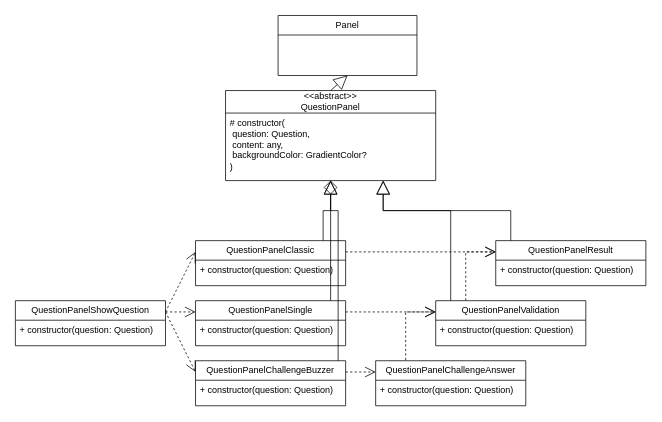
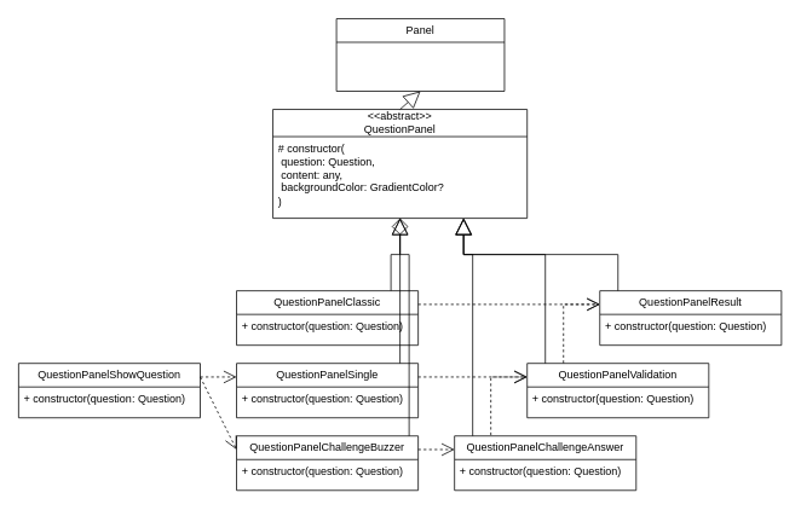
  <mxCell id="0" />
  <mxCell id="1" parent="0" />
  <mxCell id="2" value="&amp;lt;&amp;lt;abstract&amp;gt;&amp;gt;&lt;br&gt;QuestionPanel" style="swimlane;fontStyle=0;childLayout=stackLayout;horizontal=1;startSize=30;fillColor=none;horizontalStack=0;resizeParent=1;resizeParentMax=0;resizeLast=0;collapsible=1;marginBottom=0;whiteSpace=wrap;html=1;points=[[0,0,0,0,0],[0,0.25,0,0,0],[0,0.5,0,0,0],[0,0.75,0,0,0],[0,1,0,0,0],[0.25,0,0,0,0],[0.25,1,0,0,0],[0.5,0,0,0,0],[0.5,1,0,0,0],[0.75,0,0,0,0],[0.75,1,0,0,0],[1,0,0,0,0],[1,0.25,0,0,0],[1,0.5,0,0,0],[1,0.75,0,0,0],[1,1,0,0,0]];" parent="1" vertex="1"><mxGeometry x="300" y="120" width="280" height="120" as="geometry" /></mxCell>
  <mxCell id="3" value="#&amp;nbsp;constructor(&lt;br&gt;&lt;span style=&quot;white-space: pre;&quot;&gt; &lt;/span&gt;question: Question, &lt;br&gt;&lt;span style=&quot;white-space: pre;&quot;&gt; &lt;/span&gt;content: any, &lt;br&gt;&lt;span style=&quot;white-space: pre;&quot;&gt; &lt;/span&gt;backgroundColor: GradientColor?&lt;br&gt;)" style="text;strokeColor=none;fillColor=none;align=left;verticalAlign=top;spacingLeft=4;spacingRight=4;overflow=hidden;rotatable=0;points=[[0,0.5,0,0,0],[0.25,1,0,0,0],[0.5,1,0,0,0],[0.75,1,0,0,0],[1,0.5,0,0,0]];portConstraint=eastwest;whiteSpace=wrap;html=1;" parent="2" vertex="1"><mxGeometry y="30" width="280" height="90" as="geometry" /></mxCell>
  <mxCell id="4" value="Panel" style="swimlane;fontStyle=0;childLayout=stackLayout;horizontal=1;startSize=26;fillColor=none;horizontalStack=0;resizeParent=1;resizeParentMax=0;resizeLast=0;collapsible=1;marginBottom=0;whiteSpace=wrap;html=1;" parent="1" vertex="1"><mxGeometry x="370" y="20" width="185" height="80" as="geometry" /></mxCell>
  <mxCell id="5" value="" style="endArrow=block;endSize=16;endFill=0;html=1;rounded=0;entryX=0.5;entryY=1;entryDx=0;entryDy=0;exitX=0.5;exitY=0;exitDx=0;exitDy=0;" parent="1" source="2" target="4" edge="1"><mxGeometry width="160" relative="1" as="geometry"><mxPoint x="280" y="260" as="sourcePoint" /><mxPoint x="440" y="260" as="targetPoint" /></mxGeometry></mxCell>
  <mxCell id="6" value="QuestionPanelShowQuestion" style="swimlane;fontStyle=0;childLayout=stackLayout;horizontal=1;startSize=26;fillColor=none;horizontalStack=0;resizeParent=1;resizeParentMax=0;resizeLast=0;collapsible=1;marginBottom=0;whiteSpace=wrap;html=1;" parent="1" vertex="1"><mxGeometry x="20" y="400" width="200" height="60" as="geometry" /></mxCell>
  <mxCell id="7" value="+&amp;nbsp;constructor(question: Question)" style="text;strokeColor=none;fillColor=none;align=left;verticalAlign=top;spacingLeft=4;spacingRight=4;overflow=hidden;rotatable=0;points=[[0,0.5],[1,0.5]];portConstraint=eastwest;whiteSpace=wrap;html=1;" parent="6" vertex="1"><mxGeometry y="26" width="200" height="34" as="geometry" /></mxCell>
  <mxCell id="8" value="QuestionPanelClassic" style="swimlane;fontStyle=0;childLayout=stackLayout;horizontal=1;startSize=26;fillColor=none;horizontalStack=0;resizeParent=1;resizeParentMax=0;resizeLast=0;collapsible=1;marginBottom=0;whiteSpace=wrap;html=1;points=[[0,0,0,0,0],[0,0.25,0,0,0],[0,0.5,0,0,0],[0,0.75,0,0,0],[0,1,0,0,0],[0.25,0,0,0,0],[0.25,1,0,0,0],[0.5,0,0,0,0],[0.5,1,0,0,0],[0.75,0,0,0,0],[0.75,1,0,0,0],[0.85,0,0,0,0],[1,0,0,0,0],[1,0.25,0,0,0],[1,0.5,0,0,0],[1,0.75,0,0,0],[1,1,0,0,0]];" parent="1" vertex="1"><mxGeometry x="260" y="320" width="200" height="60" as="geometry" /></mxCell>
  <mxCell id="9" value="+&amp;nbsp;constructor(question: Question)" style="text;strokeColor=none;fillColor=none;align=left;verticalAlign=top;spacingLeft=4;spacingRight=4;overflow=hidden;rotatable=0;points=[[0,0.5],[1,0.5]];portConstraint=eastwest;whiteSpace=wrap;html=1;" parent="8" vertex="1"><mxGeometry y="26" width="200" height="34" as="geometry" /></mxCell>
  <mxCell id="10" value="QuestionPanelResult" style="swimlane;fontStyle=0;childLayout=stackLayout;horizontal=1;startSize=26;fillColor=none;horizontalStack=0;resizeParent=1;resizeParentMax=0;resizeLast=0;collapsible=1;marginBottom=0;whiteSpace=wrap;html=1;points=[[0,0,0,0,0],[0,0.25,0,0,0],[0,0.5,0,0,0],[0,0.75,0,0,0],[0,1,0,0,0],[0.1,0,0,0,0],[0.25,0,0,0,0],[0.25,1,0,0,0],[0.5,0,0,0,0],[0.5,1,0,0,0],[0.75,0,0,0,0],[0.75,1,0,0,0],[1,0,0,0,0],[1,0.25,0,0,0],[1,0.5,0,0,0],[1,0.75,0,0,0],[1,1,0,0,0]];" parent="1" vertex="1"><mxGeometry x="660" y="320" width="200" height="60" as="geometry" /></mxCell>
  <mxCell id="11" value="+&amp;nbsp;constructor(question: Question)" style="text;strokeColor=none;fillColor=none;align=left;verticalAlign=top;spacingLeft=4;spacingRight=4;overflow=hidden;rotatable=0;points=[[0,0.5],[1,0.5]];portConstraint=eastwest;whiteSpace=wrap;html=1;" parent="10" vertex="1"><mxGeometry y="26" width="200" height="34" as="geometry" /></mxCell>
  <mxCell id="12" value="QuestionPanelSingle" style="swimlane;fontStyle=0;childLayout=stackLayout;horizontal=1;startSize=26;fillColor=none;horizontalStack=0;resizeParent=1;resizeParentMax=0;resizeLast=0;collapsible=1;marginBottom=0;whiteSpace=wrap;html=1;points=[[0,0,0,0,0],[0,0.25,0,0,0],[0,0.5,0,0,0],[0,0.75,0,0,0],[0,1,0,0,0],[0.25,0,0,0,0],[0.25,1,0,0,0],[0.5,0,0,0,0],[0.5,1,0,0,0],[0.75,0,0,0,0],[0.75,1,0,0,0],[0.9,0,0,0,0],[1,0,0,0,0],[1,0.25,0,0,0],[1,0.5,0,0,0],[1,0.75,0,0,0],[1,1,0,0,0]];" parent="1" vertex="1"><mxGeometry x="260" y="400" width="200" height="60" as="geometry" /></mxCell>
  <mxCell id="13" value="+&amp;nbsp;constructor(question: Question)" style="text;strokeColor=none;fillColor=none;align=left;verticalAlign=top;spacingLeft=4;spacingRight=4;overflow=hidden;rotatable=0;points=[[0,0.5],[1,0.5]];portConstraint=eastwest;whiteSpace=wrap;html=1;" parent="12" vertex="1"><mxGeometry y="26" width="200" height="34" as="geometry" /></mxCell>
  <mxCell id="14" value="QuestionPanelChallengeBuzzer" style="swimlane;fontStyle=0;childLayout=stackLayout;horizontal=1;startSize=26;fillColor=none;horizontalStack=0;resizeParent=1;resizeParentMax=0;resizeLast=0;collapsible=1;marginBottom=0;whiteSpace=wrap;html=1;points=[[0,0,0,0,0],[0,0.25,0,0,0],[0,0.5,0,0,0],[0,0.75,0,0,0],[0,1,0,0,0],[0.25,0,0,0,0],[0.25,1,0,0,0],[0.5,0,0,0,0],[0.5,1,0,0,0],[0.75,0,0,0,0],[0.75,1,0,0,0],[0.95,0,0,0,0],[1,0,0,0,0],[1,0.25,0,0,0],[1,0.5,0,0,0],[1,0.75,0,0,0],[1,1,0,0,0]];" parent="1" vertex="1"><mxGeometry x="260" y="480" width="200" height="60" as="geometry" /></mxCell>
  <mxCell id="15" value="+&amp;nbsp;constructor(question: Question)" style="text;strokeColor=none;fillColor=none;align=left;verticalAlign=top;spacingLeft=4;spacingRight=4;overflow=hidden;rotatable=0;points=[[0,0.5],[1,0.5]];portConstraint=eastwest;whiteSpace=wrap;html=1;" parent="14" vertex="1"><mxGeometry y="26" width="200" height="34" as="geometry" /></mxCell>
  <mxCell id="16" value="QuestionPanelValidation" style="swimlane;fontStyle=0;childLayout=stackLayout;horizontal=1;startSize=26;fillColor=none;horizontalStack=0;resizeParent=1;resizeParentMax=0;resizeLast=0;collapsible=1;marginBottom=0;whiteSpace=wrap;html=1;points=[[0,0,0,0,0],[0,0.25,0,0,0],[0,0.5,0,0,0],[0,0.75,0,0,0],[0,1,0,0,0],[0.1,0,0,0,0],[0.25,0,0,0,0],[0.25,1,0,0,0],[0.5,0,0,0,0],[0.5,1,0,0,0],[0.75,0,0,0,0],[0.75,1,0,0,0],[1,0,0,0,0],[1,0.25,0,0,0],[1,0.5,0,0,0],[1,0.75,0,0,0],[1,1,0,0,0]];" parent="1" vertex="1"><mxGeometry x="580" y="400" width="200" height="60" as="geometry" /></mxCell>
  <mxCell id="17" value="+&amp;nbsp;constructor(question: Question)" style="text;strokeColor=none;fillColor=none;align=left;verticalAlign=top;spacingLeft=4;spacingRight=4;overflow=hidden;rotatable=0;points=[[0,0.5],[1,0.5]];portConstraint=eastwest;whiteSpace=wrap;html=1;" parent="16" vertex="1"><mxGeometry y="26" width="200" height="34" as="geometry" /></mxCell>
  <mxCell id="18" value="QuestionPanelChallengeAnswer" style="swimlane;fontStyle=0;childLayout=stackLayout;horizontal=1;startSize=26;fillColor=none;horizontalStack=0;resizeParent=1;resizeParentMax=0;resizeLast=0;collapsible=1;marginBottom=0;whiteSpace=wrap;html=1;points=[[0,0,0,0,0],[0,0.25,0,0,0],[0,0.5,0,0,0],[0,0.75,0,0,0],[0,1,0,0,0],[0.1,0,0,0,0],[0.25,0,0,0,0],[0.25,1,0,0,0],[0.5,0,0,0,0],[0.5,1,0,0,0],[0.75,0,0,0,0],[0.75,1,0,0,0],[1,0,0,0,0],[1,0.25,0,0,0],[1,0.5,0,0,0],[1,0.75,0,0,0],[1,1,0,0,0]];" parent="1" vertex="1"><mxGeometry x="500" y="480" width="200" height="60" as="geometry" /></mxCell>
  <mxCell id="19" value="+&amp;nbsp;constructor(question: Question)" style="text;strokeColor=none;fillColor=none;align=left;verticalAlign=top;spacingLeft=4;spacingRight=4;overflow=hidden;rotatable=0;points=[[0,0.5],[1,0.5]];portConstraint=eastwest;whiteSpace=wrap;html=1;" parent="18" vertex="1"><mxGeometry y="26" width="200" height="34" as="geometry" /></mxCell>
- <mxCell id="20" value="" style="endArrow=open;endSize=12;dashed=1;html=1;rounded=0;exitX=1;exitY=0.25;exitDx=0;exitDy=0;entryX=0;entryY=0.25;entryDx=0;entryDy=0;" parent="1" source="6" target="8" edge="1"><mxGeometry width="160" relative="1" as="geometry"><mxPoint x="570" y="290" as="sourcePoint" /><mxPoint x="750" y="290" as="targetPoint" /></mxGeometry></mxCell>
  <mxCell id="21" value="" style="endArrow=open;endSize=12;dashed=1;html=1;rounded=0;exitX=1;exitY=0.25;exitDx=0;exitDy=0;entryX=0;entryY=0.25;entryDx=0;entryDy=0;" parent="1" source="6" target="12" edge="1"><mxGeometry width="160" relative="1" as="geometry"><mxPoint x="230" y="425" as="sourcePoint" /><mxPoint x="270" y="345" as="targetPoint" /></mxGeometry></mxCell>
  <mxCell id="22" value="" style="endArrow=open;endSize=12;dashed=1;html=1;rounded=0;exitX=1;exitY=0.25;exitDx=0;exitDy=0;entryX=0;entryY=0.25;entryDx=0;entryDy=0;" parent="1" source="6" target="14" edge="1"><mxGeometry width="160" relative="1" as="geometry"><mxPoint x="240" y="435" as="sourcePoint" /><mxPoint x="280" y="355" as="targetPoint" /></mxGeometry></mxCell>
  <mxCell id="23" value="" style="endArrow=open;endSize=12;dashed=1;html=1;rounded=0;exitX=1;exitY=0.25;exitDx=0;exitDy=0;entryX=0;entryY=0.25;entryDx=0;entryDy=0;" parent="1" source="14" target="18" edge="1"><mxGeometry width="160" relative="1" as="geometry"><mxPoint x="520" y="360" as="sourcePoint" /><mxPoint x="560" y="280" as="targetPoint" /></mxGeometry></mxCell>
  <mxCell id="24" value="" style="endArrow=open;endSize=12;dashed=1;html=1;rounded=0;exitX=1;exitY=0.25;exitDx=0;exitDy=0;entryX=0;entryY=0.25;entryDx=0;entryDy=0;" parent="1" source="12" target="16" edge="1"><mxGeometry width="160" relative="1" as="geometry"><mxPoint x="260" y="455" as="sourcePoint" /><mxPoint x="300" y="375" as="targetPoint" /></mxGeometry></mxCell>
  <mxCell id="25" value="" style="endArrow=open;endSize=12;dashed=1;html=1;rounded=0;exitX=1;exitY=0.25;exitDx=0;exitDy=0;entryX=0;entryY=0.25;entryDx=0;entryDy=0;" parent="1" source="8" target="10" edge="1"><mxGeometry width="160" relative="1" as="geometry"><mxPoint x="270" y="465" as="sourcePoint" /><mxPoint x="310" y="385" as="targetPoint" /></mxGeometry></mxCell>
  <mxCell id="26" value="" style="endArrow=open;endSize=12;dashed=1;html=1;rounded=0;exitX=0.2;exitY=-0.015;exitDx=0;exitDy=0;entryX=0;entryY=0.25;entryDx=0;entryDy=0;exitPerimeter=0;edgeStyle=orthogonalEdgeStyle;" parent="1" source="18" target="16" edge="1"><mxGeometry width="160" relative="1" as="geometry"><mxPoint x="490" y="440" as="sourcePoint" /><mxPoint x="530" y="360" as="targetPoint" /></mxGeometry></mxCell>
  <mxCell id="27" value="" style="endArrow=open;endSize=12;dashed=1;html=1;rounded=0;exitX=0.2;exitY=-0.005;exitDx=0;exitDy=0;entryX=0;entryY=0.25;entryDx=0;entryDy=0;exitPerimeter=0;edgeStyle=orthogonalEdgeStyle;" parent="1" source="16" target="10" edge="1"><mxGeometry width="160" relative="1" as="geometry"><mxPoint x="580" y="360" as="sourcePoint" /><mxPoint x="620" y="280" as="targetPoint" /></mxGeometry></mxCell>
  <mxCell id="28" value="" style="endArrow=block;endSize=16;endFill=0;html=1;rounded=0;entryX=0.5;entryY=1;entryDx=0;entryDy=0;edgeStyle=orthogonalEdgeStyle;entryPerimeter=0;exitX=0.9;exitY=0;exitDx=0;exitDy=0;exitPerimeter=0;" parent="1" source="12" target="3" edge="1"><mxGeometry width="160" relative="1" as="geometry"><mxPoint x="440" y="390" as="sourcePoint" /><mxPoint x="170" y="160" as="targetPoint" /></mxGeometry></mxCell>
  <mxCell id="29" value="" style="endArrow=block;endSize=16;endFill=0;html=1;rounded=0;entryX=0.5;entryY=1;entryDx=0;entryDy=0;edgeStyle=orthogonalEdgeStyle;entryPerimeter=0;exitX=0.95;exitY=0;exitDx=0;exitDy=0;exitPerimeter=0;" parent="1" source="14" target="3" edge="1"><mxGeometry width="160" relative="1" as="geometry"><mxPoint x="450" y="300" as="sourcePoint" /><mxPoint x="160" y="150" as="targetPoint" /><Array as="points"><mxPoint x="450" y="280" /><mxPoint x="440" y="280" /></Array></mxGeometry></mxCell>
  <mxCell id="30" value="" style="endArrow=diamond;endSize=16;endFill=0;html=1;rounded=0;entryX=0.5;entryY=1;entryDx=0;entryDy=0;exitX=0.85;exitY=0;exitDx=0;exitDy=0;edgeStyle=orthogonalEdgeStyle;entryPerimeter=0;exitPerimeter=0;" parent="1" source="8" target="2" edge="1"><mxGeometry width="160" relative="1" as="geometry"><mxPoint x="180" y="310" as="sourcePoint" /><mxPoint x="180" y="170" as="targetPoint" /></mxGeometry></mxCell>
+ <mxCell id="31" value="" style="endArrow=block;endSize=16;endFill=0;html=1;rounded=0;entryX=0.75;entryY=1;entryDx=0;entryDy=0;exitX=0.1;exitY=0;exitDx=0;exitDy=0;edgeStyle=orthogonalEdgeStyle;exitPerimeter=0;entryPerimeter=0;" parent="1" source="18" target="3" edge="1"><mxGeometry width="160" relative="1" as="geometry"><mxPoint x="200" y="330" as="sourcePoint" /><mxPoint x="200" y="190" as="targetPoint" /><Array as="points"><mxPoint x="520" y="280" /><mxPoint x="510" y="280" /></Array></mxGeometry></mxCell>
  <mxCell id="32" value="" style="endArrow=block;endSize=16;endFill=0;html=1;rounded=0;entryX=0.75;entryY=1;entryDx=0;entryDy=0;exitX=0.1;exitY=0;exitDx=0;exitDy=0;edgeStyle=orthogonalEdgeStyle;exitPerimeter=0;entryPerimeter=0;" parent="1" source="16" target="3" edge="1"><mxGeometry width="160" relative="1" as="geometry"><mxPoint x="210" y="340" as="sourcePoint" /><mxPoint x="210" y="200" as="targetPoint" /><Array as="points"><mxPoint x="600" y="280" /><mxPoint x="510" y="280" /></Array></mxGeometry></mxCell>
  <mxCell id="33" value="" style="endArrow=block;endSize=16;endFill=0;html=1;rounded=0;entryX=0.75;entryY=1;entryDx=0;entryDy=0;edgeStyle=orthogonalEdgeStyle;entryPerimeter=0;exitX=0.1;exitY=0;exitDx=0;exitDy=0;exitPerimeter=0;" parent="1" source="10" target="3" edge="1"><mxGeometry width="160" relative="1" as="geometry"><mxPoint x="620" y="310" as="sourcePoint" /><mxPoint x="220" y="210" as="targetPoint" /></mxGeometry></mxCell>
